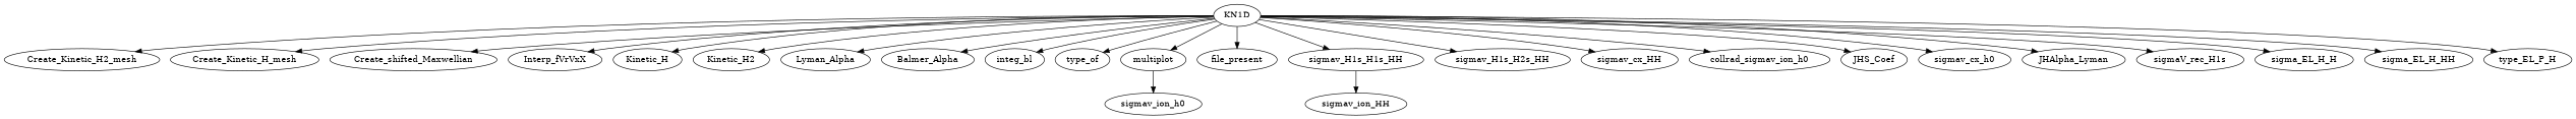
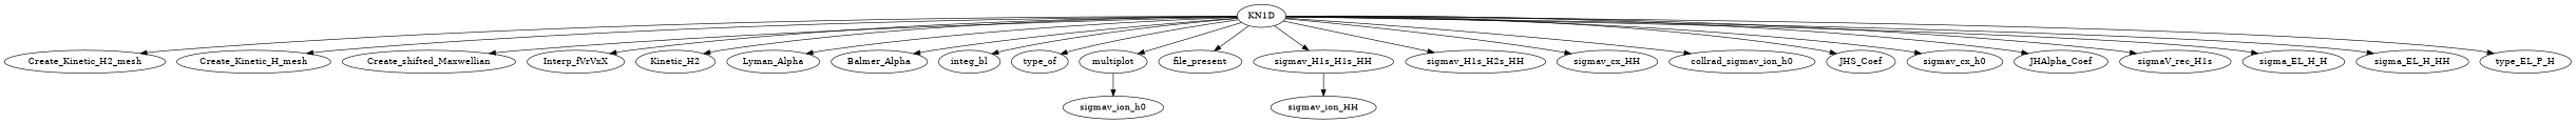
  digraph {
    n1 [label=KN1D]
    n2 [label=Create_Kinetic_H2_mesh]
    n3 [label=Create_Kinetic_H_mesh]
    n4 [label=Create_shifted_Maxwellian]
    n5 [label=Interp_fVrVxX]
-   n6 [label=Kinetic_H]
    n7 [label=Kinetic_H2]
    n8 [label=Lyman_Alpha]
    n9 [label=Balmer_Alpha]
    n10 [label=integ_bl]
    n11 [label=type_of]
    n12 [label=multiplot]
    n13 [label=file_present]
    n14 [label=sigmav_H1s_H1s_HH]
    n15 [label=sigmav_H1s_H2s_HH]
    n16 [label=sigmav_cx_HH]
    n17 [label=collrad_sigmav_ion_h0]
    n18 [label=JHS_Coef]
    n19 [label=sigmav_cx_h0]
-   n20 [label=JHAlpha_Lyman]
+   n20 [label=JHAlpha_Coef]
    n21 [label=sigmaV_rec_H1s]
    n22 [label=sigma_EL_H_H]
    n23 [label=sigma_EL_H_HH]
    n24 [label=type_EL_P_H]
    n25 [label=sigmav_ion_h0]
    n26 [label=sigmav_ion_HH]
    n1 -> n2
    n1 -> n3
    n1 -> n4
    n1 -> n5
-   n1 -> n6
    n1 -> n7
    n1 -> n8
    n1 -> n9
    n1 -> n10
    n1 -> n11
    n1 -> n12
    n1 -> n13
    n1 -> n14
    n1 -> n15
    n1 -> n16
    n1 -> n17
    n1 -> n18
    n1 -> n19
    n1 -> n20
    n1 -> n21
    n1 -> n22
    n1 -> n23
    n1 -> n24
    n12 -> n25
    n14 -> n26
  }
